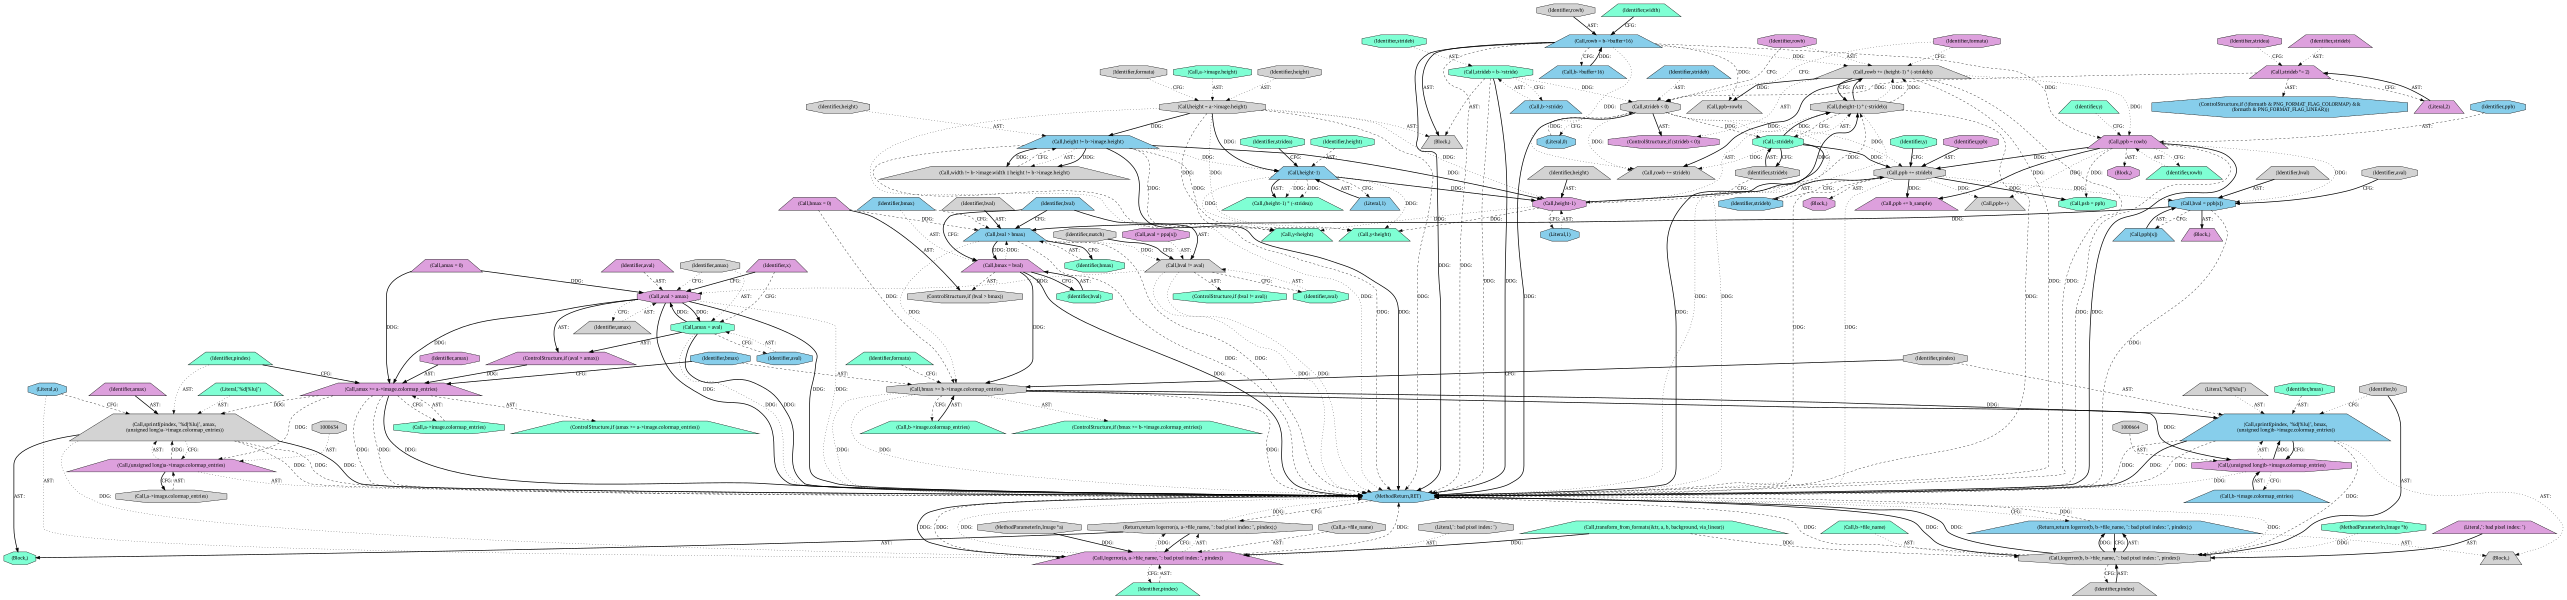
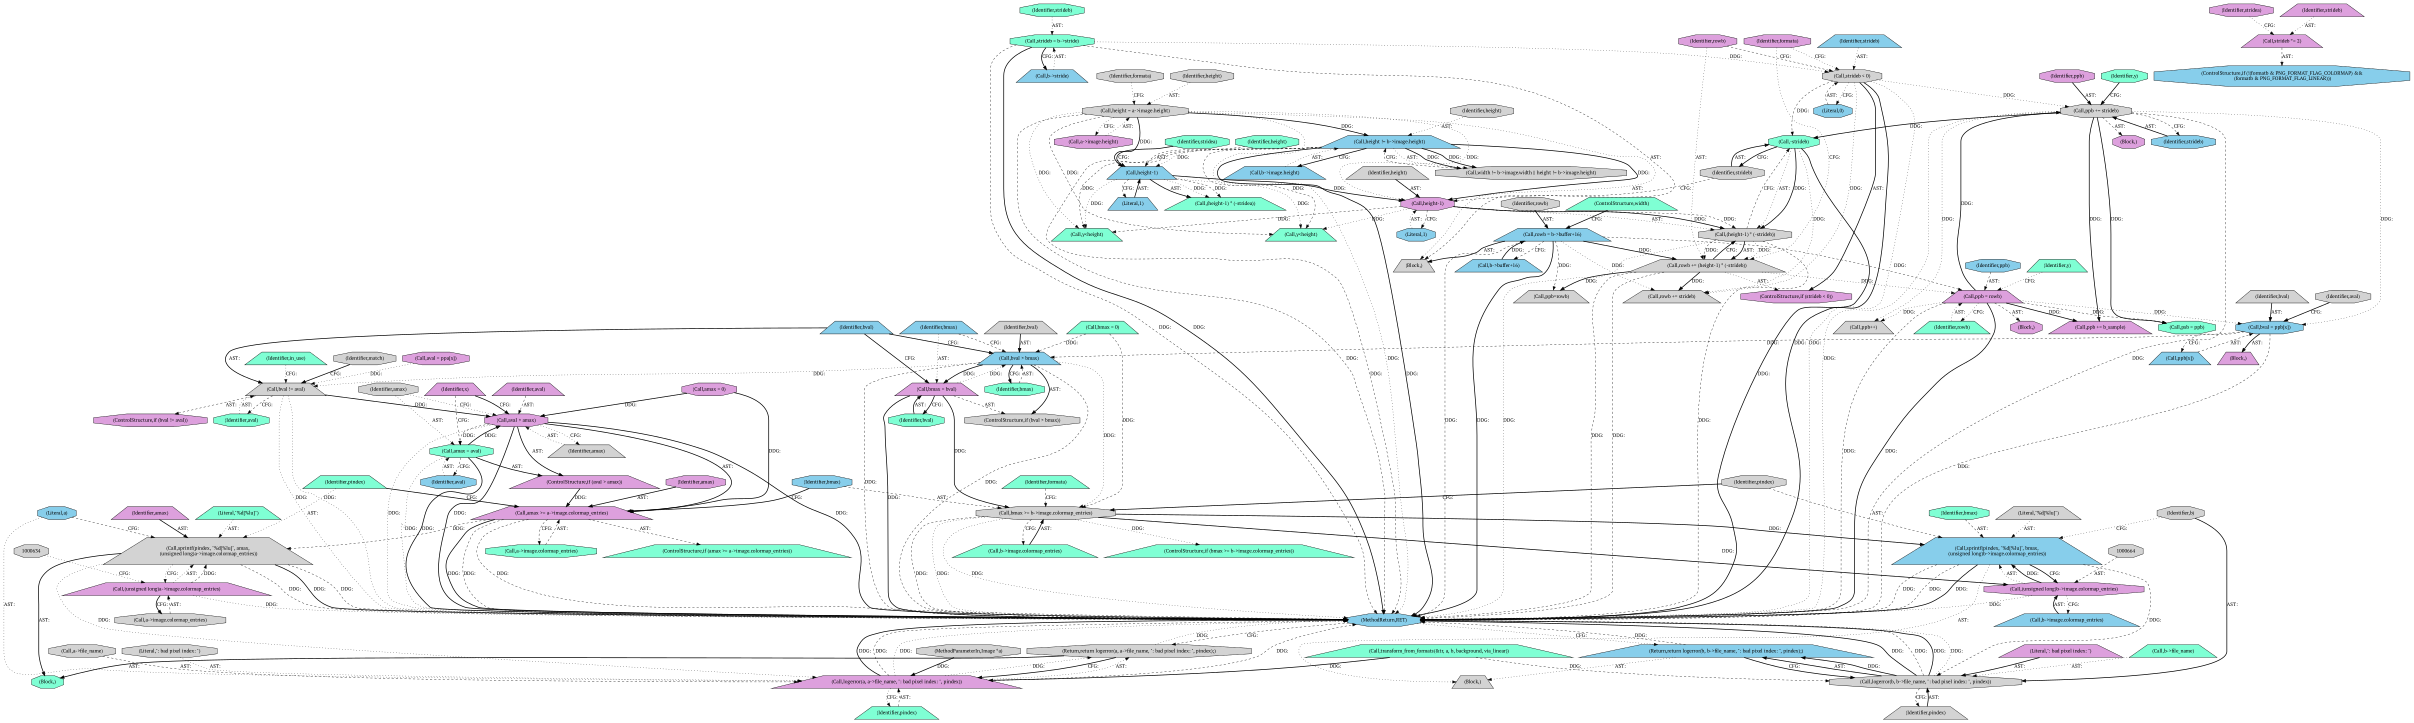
  digraph {
    fontname="PT Serif"
    node [fillcolor=lightgrey fontname="PT Serif" shape=octagon style=filled]
    edge [fontname="PT Serif" style=bold]
    n1 [fillcolor=skyblue label="(Call,bval = ppb[x])"]
    n2 [fillcolor=skyblue label="(Call,bval > bmax)" shape=trapezium]
    n3 [fillcolor=plum label="(Block,)" shape=trapezium]
    n4 [fillcolor=skyblue label="(MethodReturn,RET)"]
    n5 [fillcolor=skyblue label="(Call,ppb[x])" shape=trapezium]
    n6 [fillcolor=plum label="(Call,bmax = bval)" shape=trapezium]
    n7 [label="(Call,bmax >= b->image.colormap_entries)"]
    n8 [label="(Call,bval != aval)" shape=trapezium]
    n9 [fillcolor=aquamarine label="(Identifier,bmax)"]
    n10 [label="(ControlStructure,if (bval > bmax))"]
    n11 [fillcolor=skyblue label="(Return,return logerror(b, b->file_name, \": bad pixel index: \", pindex);)" shape=trapezium]
    n12 [label="(Return,return logerror(a, a->file_name, \": bad pixel index: \", pindex);)"]
    n13 [label="(Call,ppb += strideb)"]
    n14 [fillcolor=plum label="(Call,ppb += b_sample)" shape=trapezium]
    n15 [fillcolor=plum label="(Block,)"]
    n16 [fillcolor=skyblue label="(Identifier,strideb)"]
    n17 [label="(Call,ppb++)" shape=trapezium]
    n18 [fillcolor=aquamarine label="(Call,psb = ppb)"]
    n19 [label="(Call,strideb < 0)"]
    n20 [fillcolor=aquamarine label="(Call,-strideb)"]
    n21 [label="(Call,rowb += strideb)" shape=trapezium]
    n22 [fillcolor=plum label="(ControlStructure,if (strideb < 0))"]
    n23 [fillcolor=skyblue label="(Literal,0)"]
    n24 [label="(Call,(height-1) * (-strideb))"]
    n25 [label="(Identifier,strideb)"]
    n26 [fillcolor=aquamarine label="(Call,strideb = b->stride)"]
    n27 [label="(Block,)" shape=trapezium]
    n28 [fillcolor=skyblue label="(Call,b->stride)" shape=trapezium]
    n29 [fillcolor=plum label="(Call,strideb *= 2)" shape=trapezium]
    n30 [fillcolor=skyblue label="(ControlStructure,if (!(formatb & PNG_FORMAT_FLAG_COLORMAP) &&\n (formatb & PNG_FORMAT_FLAG_LINEAR)))"]
-   n31 [fillcolor=plum label="(Literal,2)" shape=trapezium]
    n32 [label="(Call,rowb += (height-1) * (-strideb))" shape=trapezium]
    n33 [fillcolor=plum label="(Call,height-1)"]
    n34 [fillcolor=plum label="(Call,ppb = rowb)" shape=trapezium]
    n35 [fillcolor=plum label="(Block,)"]
    n36 [fillcolor=aquamarine label="(Identifier,rowb)" shape=trapezium]
    n37 [fillcolor=skyblue label="(Call,rowb = b->buffer+16)" shape=trapezium]
    n38 [fillcolor=skyblue label="(Call,b->buffer+16)" shape=trapezium]
    n39 [label="(Call,ppb=rowb)" shape=trapezium]
    n40 [fillcolor=aquamarine label="(Call,y<height)" shape=trapezium]
    n41 [fillcolor=skyblue label="(Literal,1)"]
    n42 [fillcolor=aquamarine label="(Call,y<height)" shape=trapezium]
    n43 [fillcolor=skyblue label="(Call,height-1)" shape=trapezium]
    n44 [fillcolor=skyblue label="(Literal,1)" shape=trapezium]
    n45 [fillcolor=aquamarine label="(Call,(height-1) * (-stridea))" shape=trapezium]
    n46 [fillcolor=skyblue label="(Call,height != b->image.height)" shape=trapezium]
-   n48 [label="(Call,width != b->image.width || height != b->image.height)" shape=trapezium]
+   n47 [fillcolor=skyblue label="(Call,b->image.height)" shape=trapezium]
+   n48 [label="(Call,width != b->image.width || height != b->image.height)"]
    n49 [label="(Call,height = a->image.height)"]
-   n50 [fillcolor=aquamarine label="(Call,a->image.height)"]
+   n50 [fillcolor=plum label="(Call,a->image.height)"]
    n51 [fillcolor=aquamarine label="(Identifier,bval)"]
    n52 [fillcolor=skyblue label="(Call,sprintf(pindex, \"%d[%lu]\", bmax,\n (unsigned long)b->image.colormap_entries))" shape=trapezium]
    n53 [fillcolor=plum label="(Call,(unsigned long)b->image.colormap_entries)"]
    n54 [fillcolor=aquamarine label="(ControlStructure,if (bmax >= b->image.colormap_entries))" shape=trapezium]
    n55 [fillcolor=aquamarine label="(Call,b->image.colormap_entries)" shape=trapezium]
    n56 [fillcolor=plum label="(Call,aval > amax)"]
    n57 [fillcolor=aquamarine label="(Identifier,aval)"]
-   n58 [fillcolor=aquamarine label="(ControlStructure,if (bval != aval))"]
+   n58 [fillcolor=plum label="(ControlStructure,if (bval != aval))"]
    n59 [label="(Call,logerror(b, b->file_name, \": bad pixel index: \", pindex))"]
    n60 [label="(Block,)" shape=trapezium]
    n61 [fillcolor=skyblue label="(Call,b->image.colormap_entries)" shape=trapezium]
    n62 [label="(Identifier,pindex)" shape=trapezium]
    n63 [fillcolor=aquamarine label="(Call,amax = aval)"]
    n64 [fillcolor=plum label="(Call,amax >= a->image.colormap_entries)" shape=trapezium]
    n65 [fillcolor=plum label="(ControlStructure,if (aval > amax))" shape=trapezium]
    n66 [label="(Identifier,amax)" shape=trapezium]
    n67 [fillcolor=skyblue label="(Identifier,aval)"]
    n68 [label="(Call,sprintf(pindex, \"%d[%lu]\", amax,\n (unsigned long)a->image.colormap_entries))" shape=trapezium]
    n69 [fillcolor=plum label="(Call,(unsigned long)a->image.colormap_entries)" shape=trapezium]
    n70 [fillcolor=aquamarine label="(ControlStructure,if (amax >= a->image.colormap_entries))" shape=trapezium]
    n71 [fillcolor=aquamarine label="(Call,a->image.colormap_entries)"]
    n72 [fillcolor=plum label="(Call,logerror(a, a->file_name, \": bad pixel index: \", pindex))" shape=trapezium]
    n73 [fillcolor=aquamarine label="(Block,)"]
    n74 [label="(Call,a->image.colormap_entries)"]
    n75 [fillcolor=aquamarine label="(Identifier,pindex)" shape=trapezium]
    n76 [label="(Identifier,rowb)"]
    n77 [label="(Identifier,height)"]
-   n78 [fillcolor=aquamarine label="(MethodParameterIn,Image *b)"]
    n79 [label="(Identifier,formata)"]
    n80 [label="(MethodParameterIn,Image *a)"]
-   n81 [fillcolor=plum label="(Call,bmax = 0)" shape=trapezium]
+   n81 [fillcolor=aquamarine label="(Call,bmax = 0)" shape=trapezium]
    n82 [fillcolor=skyblue label="(Identifier,ppb)"]
    n83 [fillcolor=plum label="(Identifier,aval)" shape=trapezium]
    n84 [fillcolor=plum label="(Identifier,formata)"]
    n85 [fillcolor=aquamarine label="(Identifier,bmax)"]
    n86 [fillcolor=aquamarine label="(Identifier,pindex)" shape=trapezium]
    n87 [fillcolor=aquamarine label="(Identifier,y)" shape=trapezium]
    n88 [fillcolor=plum label="(Identifier,amax)"]
    n89 [fillcolor=plum label="(Literal,\": bad pixel index: \")" shape=trapezium]
    n90 [fillcolor=plum label="(Identifier,stridea)"]
+   n91 [fillcolor=aquamarine label="(Identifier,in_use)" shape=trapezium]
    n92 [label="(Literal,\"%d[%lu]\")" shape=trapezium]
    n93 [label="(Identifier,match)"]
    n94 [fillcolor=plum label="(Identifier,strideb)" shape=trapezium]
    n95 [fillcolor=skyblue label="(Identifier,bmax)"]
    n96 [label="(Identifier,height)" shape=trapezium]
-   n97 [fillcolor=aquamarine label="(Identifier,width)" shape=trapezium]
+   n97 [fillcolor=aquamarine label="(ControlStructure,width)" shape=trapezium]
    n98 [label="(Identifier,b)"]
    n99 [fillcolor=plum label="(Identifier,amax)" shape=trapezium]
    n100 [label="(Identifier,height)"]
    n101 [fillcolor=aquamarine label="(Call,transform_from_formats(&tr, a, b, background, via_linear))" shape=trapezium]
    n102 [fillcolor=aquamarine label="(Identifier,y)"]
    n103 [label="(Identifier,amax)"]
    n104 [label="(Identifier,bval)" shape=trapezium]
    n105 [fillcolor=skyblue label="(Identifier,strideb)" shape=trapezium]
-   n106 [fillcolor=plum label="(Call,amax = 0)" shape=trapezium]
+   n106 [fillcolor=plum label="(Call,amax = 0)"]
    n107 [fillcolor=plum label="(Identifier,rowb)"]
    n108 [fillcolor=plum label="(Identifier,ppb)"]
    n109 [fillcolor=plum label="(Call,aval = ppa[x])"]
    n110 [fillcolor=aquamarine label="(Literal,\"%d[%lu]\")" shape=trapezium]
    n111 [fillcolor=aquamarine label="(Identifier,formata)" shape=trapezium]
    n112 [fillcolor=skyblue label="(Literal,a)"]
    n113 [fillcolor=plum label="(Identifier,x)" shape=trapezium]
    n114 [fillcolor=skyblue label="(Identifier,bval)" shape=trapezium]
    n115 [fillcolor=aquamarine label="(Identifier,stridea)"]
    n116 [fillcolor=aquamarine label="(Call,b->file_name)" shape=trapezium]
    n117 [label="(Identifier,aval)"]
    n118 [label="(Identifier,bval)" shape=trapezium]
    n119 [fillcolor=aquamarine label="(Identifier,strideb)"]
    n120 [fillcolor=skyblue label="(Identifier,bmax)" shape=trapezium]
    n121 [label="(Identifier,pindex)"]
    n122 [label="(Call,a->file_name)"]
    n123 [label="(Literal,\": bad pixel index: \")"]
    n124 [fillcolor=aquamarine label="(Identifier,height)"]
    1000664
    1000634
-   n1 -> n2 [label="DDG: "]
+   n1 -> n2 [label="DDG: " style=dashed]
    n1 -> n3 [label="AST: "]
    n1 -> n4 [label="DDG: " style=dashed]
    n1 -> n5 [label="CFG: " style=dashed]
    n2 -> n4 [label="DDG: " style=dashed]
    n2 -> n4 [label="DDG: " style=dashed]
    n2 -> n6 [label="DDG: "]
    n2 -> n7 [label="DDG: " style=dotted]
    n2 -> n8 [label="DDG: " style=dotted]
    n2 -> n9 [label="CFG: "]
-   n81 -> n10 [label="AST: "]
+   n2 -> n10 [label="AST: "]
    n4 -> n11 [label="CFG: " style=dotted]
    n4 -> n12 [label="CFG: " style=dashed]
-   n5 -> n1 [label="AST: "]
+   n5 -> n1 [label="AST: " style=dashed]
    n6 -> n2 [label="DDG: " style=dotted]
    n6 -> n4 [label="DDG: "]
    n6 -> n7 [label="DDG: "]
    n6 -> n10 [label="AST: " style=dashed]
    n6 -> n51 [label="CFG: "]
    n7 -> n4 [label="DDG: " style=dashed]
    n7 -> n4 [label="DDG: " style=dotted]
    n7 -> n4 [label="DDG: " style=dotted]
    n7 -> n52 [label="DDG: "]
    n7 -> n53 [label="DDG: "]
-   n7 -> n54 [label="AST: " style=dotted]
+   n7 -> n54 [label="DDG: " style=dotted]
    n7 -> n55 [label="CFG: " style=dashed]
    n8 -> n4 [label="DDG: " style=dotted]
    n8 -> n4 [label="DDG: " style=dotted]
-   n8 -> n56 [label="DDG: " style=dotted]
+   n8 -> n56 [label="DDG: "]
    n8 -> n57 [label="CFG: " style=dashed]
    n8 -> n58 [label="AST: " style=dashed]
    n9 -> n2 [label="AST: " style=dashed]
    n11 -> n4 [label="DDG: " style=dashed]
    n11 -> n59 [label="CFG: "]
    n11 -> n60 [label="AST: " style=dotted]
    n12 -> n4 [label="DDG: " style=dotted]
    n12 -> n72 [label="CFG: "]
    n12 -> n73 [label="AST: "]
    n13 -> n1 [label="DDG: " style=dotted]
    n13 -> n4 [label="DDG: " style=dashed]
    n13 -> n4 [label="DDG: " style=dotted]
    n13 -> n14 [label="DDG: "]
    n13 -> n15 [label="AST: " style=dashed]
    n13 -> n16 [label="CFG: " style=dashed]
    n13 -> n17 [label="DDG: " style=dotted]
    n13 -> n18 [label="DDG: "]
    n16 -> n13 [label="AST: "]
    n19 -> n4 [label="DDG: " style=dotted]
    n19 -> n4 [label="DDG: "]
    n19 -> n13 [label="DDG: " style=dotted]
    n19 -> n20 [label="DDG: " style=dashed]
    n19 -> n21 [label="DDG: " style=dotted]
    n19 -> n22 [label="AST: "]
    n19 -> n23 [label="CFG: " style=dotted]
    n20 -> n4 [label="DDG: "]
-   n20 -> n13 [label="DDG: "]
+   n13 -> n20 [label="DDG: "]
    n20 -> n21 [label="DDG: " style=dotted]
    n20 -> n24 [label="AST: " style=dotted]
    n20 -> n24 [label="DDG: "]
    n20 -> n25 [label="CFG: "]
-   n23 -> n19 [label="DDG: " style=dashed]
+   n23 -> n19 [label="AST: " style=dashed]
    n24 -> n4 [label="DDG: " style=dashed]
    n24 -> n4 [label="DDG: " style=dotted]
    n24 -> n20 [label="CFG: " style=dashed]
    n24 -> n32 [label="AST: "]
    n24 -> n32 [label="DDG: " style=dotted]
    n24 -> n32 [label="DDG: " style=dashed]
    n25 -> n20 [label="AST: "]
    n25 -> n33 [label="CFG: " style=dashed]
    n26 -> n4 [label="DDG: " style=dashed]
    n26 -> n4 [label="DDG: "]
    n26 -> n19 [label="DDG: " style=dotted]
    n26 -> n27 [label="AST: " style=dashed]
-   n26 -> n28 [label="CFG: " style=dotted]
+   n26 -> n28 [label="CFG: "]
    n28 -> n26 [label="AST: " style=dotted]
-   n29 -> n19 [label="DDG: " style=dashed]
    n29 -> n30 [label="AST: " style=dashed]
-   n29 -> n31 [label="CFG: " style=dashed]
-   n31 -> n29 [label="AST: "]
    n32 -> n4 [label="DDG: " style=dashed]
    n32 -> n4 [label="DDG: " style=dashed]
    n32 -> n21 [label="DDG: "]
    n32 -> n22 [label="AST: " style=dotted]
    n32 -> n24 [label="CFG: "]
    n32 -> n34 [label="DDG: " style=dotted]
    n32 -> n39 [label="DDG: "]
    n33 -> n24 [label="AST: " style=dotted]
    n33 -> n24 [label="DDG: "]
    n33 -> n24 [label="DDG: " style=dashed]
    n33 -> n40 [label="DDG: " style=dashed]
    n33 -> n41 [label="CFG: " style=dashed]
    n33 -> n42 [label="DDG: " style=dotted]
    n34 -> n1 [label="DDG: " style=dotted]
    n34 -> n4 [label="DDG: " style=dashed]
    n34 -> n4 [label="DDG: "]
    n34 -> n13 [label="DDG: "]
    n34 -> n14 [label="DDG: "]
    n34 -> n17 [label="DDG: " style=dotted]
    n34 -> n18 [label="DDG: " style=dashed]
    n34 -> n35 [label="AST: " style=dashed]
    n34 -> n36 [label="CFG: " style=dotted]
    n36 -> n34 [label="AST: " style=dotted]
    n37 -> n4 [label="DDG: "]
    n37 -> n4 [label="DDG: " style=dashed]
    n37 -> n21 [label="DDG: " style=dotted]
    n37 -> n27 [label="AST: "]
-   n37 -> n32 [label="DDG: " style=dotted]
+   n37 -> n32 [label="DDG: "]
    n37 -> n34 [label="DDG: " style=dashed]
    n37 -> n38 [label="CFG: " style=dashed]
    n37 -> n39 [label="DDG: " style=dashed]
    n38 -> n37 [label="DDG: "]
    n41 -> n33 [label="AST: " style=dotted]
    n43 -> n33 [label="DDG: "]
    n43 -> n40 [label="DDG: " style=dotted]
    n43 -> n42 [label="DDG: " style=dotted]
    n43 -> n44 [label="CFG: " style=dashed]
    n43 -> n45 [label="AST: "]
    n43 -> n45 [label="DDG: " style=dotted]
    n43 -> n45 [label="DDG: " style=dashed]
    n44 -> n43 [label="AST: "]
    n46 -> n4 [label="DDG: " style=dashed]
    n46 -> n4 [label="DDG: "]
    n46 -> n33 [label="DDG: "]
    n46 -> n40 [label="DDG: " style=dashed]
    n46 -> n42 [label="DDG: " style=dashed]
    n46 -> n43 [label="DDG: " style=dotted]
+   n46 -> n47 [label="CFG: "]
    n46 -> n48 [label="AST: " style=dotted]
    n46 -> n48 [label="DDG: "]
    n46 -> n48 [label="DDG: "]
+   n47 -> n46 [label="AST: " style=dotted]
    n48 -> n46 [label="CFG: " style=dashed]
    n49 -> n4 [label="DDG: " style=dotted]
    n49 -> n4 [label="DDG: " style=dashed]
    n49 -> n27 [label="AST: " style=dotted]
    n49 -> n33 [label="DDG: " style=dotted]
    n49 -> n40 [label="DDG: " style=dotted]
    n49 -> n42 [label="DDG: " style=dashed]
    n49 -> n43 [label="DDG: "]
    n49 -> n46 [label="DDG: "]
+   n49 -> n50 [label="CFG: " style=dotted]
    n50 -> n49 [label="AST: " style=dotted]
    n51 -> n6 [label="AST: "]
    n52 -> n4 [label="DDG: " style=dashed]
    n52 -> n4 [label="DDG: "]
    n52 -> n4 [label="DDG: " style=dashed]
    n52 -> n53 [label="CFG: "]
    n52 -> n59 [label="DDG: " style=dashed]
    n52 -> n60 [label="AST: " style=dotted]
    n53 -> n4 [label="DDG: " style=dotted]
    n53 -> n52 [label="AST: " style=dotted]
    n53 -> n52 [label="DDG: "]
    n53 -> n61 [label="CFG: " style=dotted]
    n55 -> n7 [label="AST: "]
    n56 -> n4 [label="DDG: " style=dotted]
    n56 -> n4 [label="DDG: "]
    n56 -> n4 [label="DDG: "]
-   n56 -> n63 [label="DDG: "]
-   n56 -> n64 [label="DDG: "]
+   n56 -> n63 [label="DDG: " style=dashed]
+   n56 -> n64 [label="AST: "]
    n56 -> n65 [label="AST: "]
    n56 -> n66 [label="CFG: " style=dotted]
    n57 -> n8 [label="AST: " style=dotted]
    n59 -> n4 [label="DDG: " style=dashed]
    n59 -> n4 [label="DDG: "]
    n59 -> n4 [label="DDG: "]
    n59 -> n4 [label="DDG: " style=dotted]
    n59 -> n11 [label="AST: "]
    n59 -> n11 [label="DDG: "]
    n59 -> n62 [label="CFG: " style=dashed]
    n61 -> n53 [label="AST: "]
    n62 -> n59 [label="AST: "]
    n63 -> n4 [label="DDG: "]
    n63 -> n4 [label="DDG: " style=dotted]
    n63 -> n56 [label="DDG: "]
    n63 -> n65 [label="AST: "]
    n63 -> n67 [label="CFG: " style=dashed]
    n64 -> n4 [label="DDG: " style=dashed]
    n64 -> n4 [label="DDG: " style=dashed]
    n64 -> n4 [label="DDG: "]
    n64 -> n68 [label="DDG: " style=dashed]
-   n64 -> n69 [label="DDG: " style=dashed]
    n64 -> n70 [label="AST: " style=dashed]
    n64 -> n71 [label="CFG: " style=dashed]
    n65 -> n64 [label="DDG: "]
    n66 -> n56 [label="AST: " style=dotted]
    n67 -> n63 [label="AST: " style=dotted]
    n68 -> n4 [label="DDG: "]
    n68 -> n4 [label="DDG: " style=dashed]
    n68 -> n4 [label="DDG: " style=dashed]
    n68 -> n69 [label="CFG: " style=dotted]
    n68 -> n72 [label="DDG: " style=dotted]
    n68 -> n73 [label="AST: "]
-   n69 -> n4 [label="AST: " style=dotted]
+   n69 -> n4 [label="DDG: " style=dotted]
    n69 -> n68 [label="AST: " style=dotted]
    n69 -> n68 [label="DDG: " style=dashed]
    n69 -> n74 [label="CFG: "]
    n71 -> n64 [label="AST: " style=dashed]
    n72 -> n4 [label="DDG: " style=dashed]
    n72 -> n4 [label="DDG: " style=dotted]
    n72 -> n4 [label="DDG: " style=dashed]
    n72 -> n4 [label="DDG: "]
    n72 -> n12 [label="AST: " style=dotted]
    n72 -> n12 [label="DDG: " style=dotted]
    n72 -> n75 [label="CFG: " style=dotted]
    n74 -> n69 [label="AST: " style=dashed]
    n75 -> n72 [label="AST: " style=dashed]
    n76 -> n37 [label="AST: "]
    n77 -> n49 [label="AST: " style=dotted]
-   n78 -> n59 [label="DDG: " style=dotted]
    n79 -> n49 [label="CFG: " style=dotted]
    n80 -> n72 [label="DDG: "]
    n81 -> n2 [label="DDG: " style=dashed]
    n81 -> n7 [label="DDG: " style=dashed]
    n82 -> n34 [label="AST: " style=dashed]
    n83 -> n56 [label="AST: " style=dashed]
    n84 -> n19 [label="CFG: " style=dotted]
    n84 -> n32 [label="CFG: " style=dotted]
    n85 -> n52 [label="AST: " style=dashed]
    n86 -> n64 [label="CFG: "]
    n86 -> n68 [label="AST: " style=dotted]
    n87 -> n34 [label="CFG: " style=dotted]
    n88 -> n64 [label="AST: "]
    n89 -> n59 [label="AST: "]
    n90 -> n29 [label="CFG: " style=dotted]
+   n91 -> n8 [label="CFG: " style=dotted]
    n92 -> n52 [label="AST: " style=dotted]
    n93 -> n8 [label="CFG: "]
    n94 -> n29 [label="AST: " style=dotted]
    n95 -> n7 [label="AST: " style=dashed]
    n95 -> n64 [label="CFG: "]
    n96 -> n33 [label="AST: "]
    n97 -> n37 [label="CFG: "]
    n98 -> n52 [label="CFG: " style=dotted]
    n98 -> n59 [label="AST: "]
    n99 -> n68 [label="AST: "]
    n100 -> n46 [label="AST: " style=dotted]
    n101 -> n59 [label="DDG: " style=dashed]
    n101 -> n72 [label="DDG: "]
    n102 -> n13 [label="CFG: "]
    n103 -> n56 [label="CFG: " style=dotted]
    n103 -> n63 [label="AST: " style=dotted]
    n104 -> n2 [label="AST: "]
    n105 -> n19 [label="AST: " style=dotted]
    n106 -> n56 [label="DDG: "]
    n106 -> n64 [label="DDG: "]
    n107 -> n19 [label="CFG: " style=dashed]
    n107 -> n32 [label="AST: " style=dotted]
    n108 -> n13 [label="AST: "]
-   n109 -> n8 [label="AST: " style=dotted]
+   n109 -> n8 [label="DDG: " style=dotted]
    n110 -> n68 [label="AST: " style=dotted]
    n111 -> n7 [label="CFG: " style=dashed]
    n112 -> n68 [label="CFG: " style=dashed]
    n112 -> n72 [label="AST: " style=dotted]
    n113 -> n56 [label="CFG: "]
    n113 -> n63 [label="CFG: " style=dashed]
    n114 -> n2 [label="CFG: "]
    n114 -> n6 [label="CFG: "]
    n114 -> n8 [label="AST: "]
    n115 -> n43 [label="CFG: "]
    n116 -> n59 [label="AST: " style=dotted]
    n117 -> n1 [label="CFG: "]
    n118 -> n1 [label="AST: "]
    n119 -> n26 [label="AST: " style=dotted]
    n120 -> n2 [label="CFG: " style=dashed]
    n120 -> n6 [label="AST: " style=dotted]
    n121 -> n7 [label="CFG: "]
    n121 -> n52 [label="AST: " style=dashed]
    n122 -> n72 [label="AST: " style=dashed]
    n123 -> n72 [label="AST: " style=dotted]
    n124 -> n43 [label="AST: " style=dashed]
    1000664 -> n53 [label="AST: " style=dashed]
-   1000634 -> n69 [label="AST: " style=dotted]
+   1000634 -> n69 [label="CFG: " style=dotted]
  }
